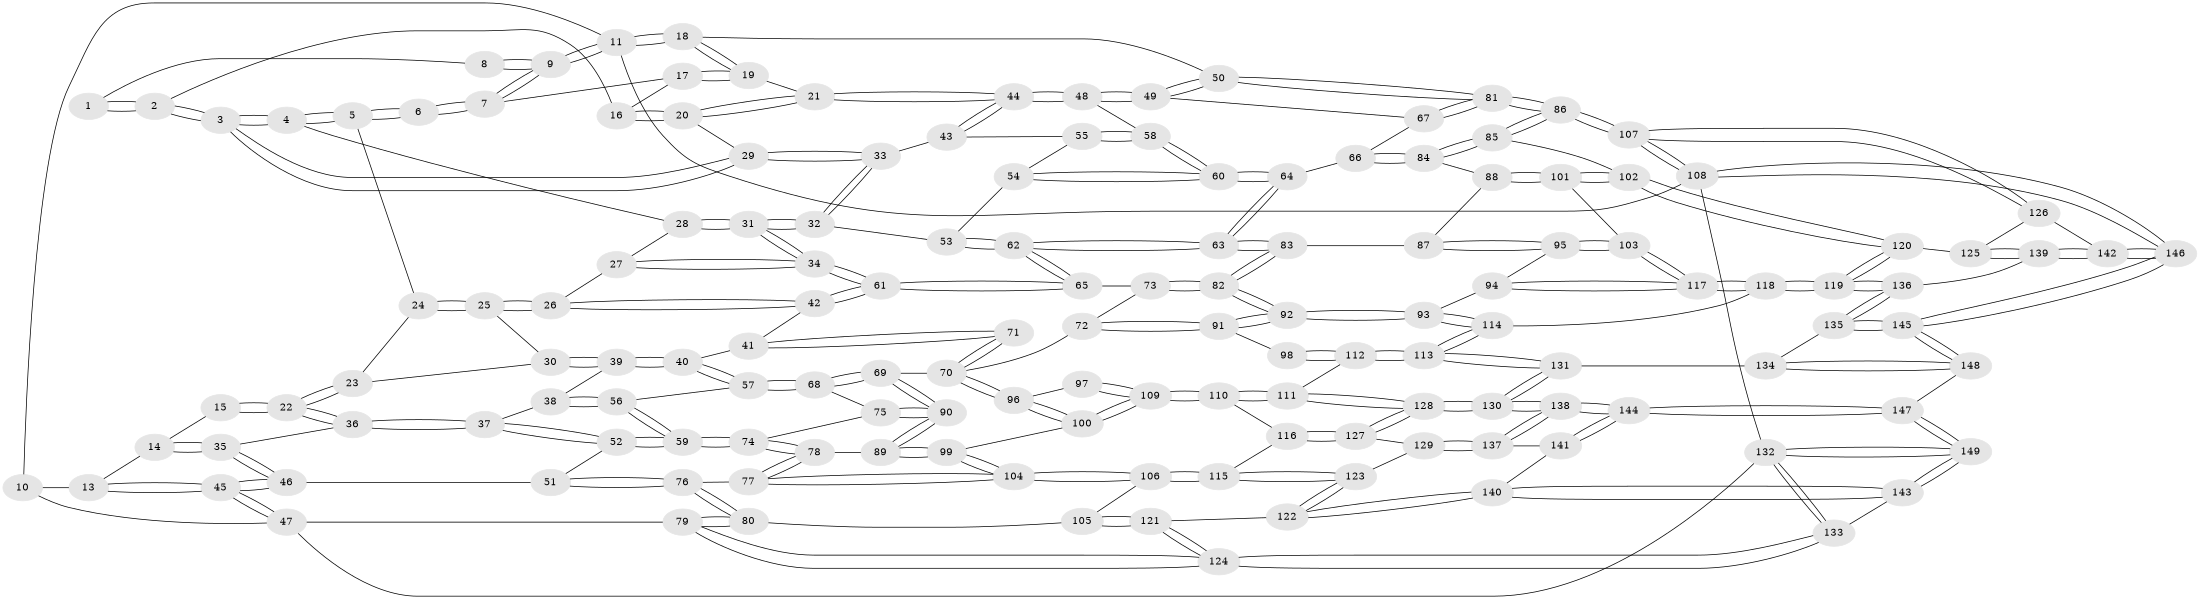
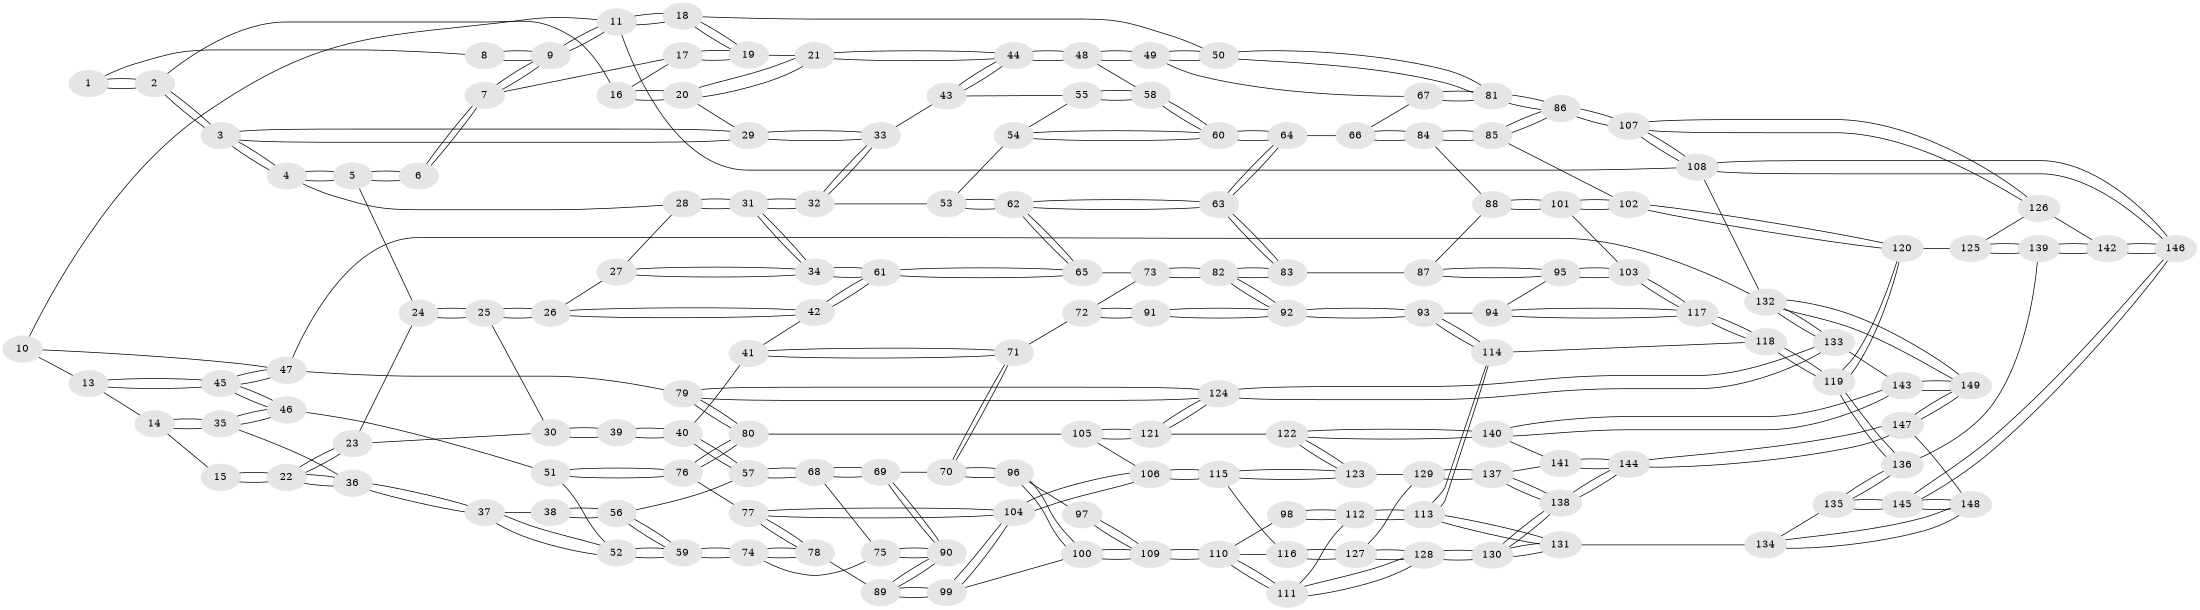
  graph {
    rankdir=LR
    node [color=gray90 style=filled]
    1
    2
    8
    3
    16
    9
    4
    29
    17
    20
    5
    28
    33
    6
    24
    31
    7
    25
    11
    19
    18
    108
    10
    13
    47
    14
    45
    79
    132
    50
    146
    15
    22
    35
    46
    36
    23
    21
    81
    44
    48
    30
    37
    39
    26
    27
    42
    34
    61
    32
    43
    40
    53
    54
    62
    55
    65
    51
    38
    52
    56
    59
    57
    41
    71
    68
    72
    58
    49
    76
    80
    124
    133
    149
    67
    60
    86
    77
    74
    63
    64
    69
    75
    78
    66
    73
    83
    87
    84
    82
    85
    88
    70
    90
    96
    97
    100
    91
    92
    98
    89
    104
    105
    106
    99
    121
    107
    93
    95
    102
    101
    120
    126
    103
    112
    94
    114
    117
    118
    109
    110
    113
    125
    115
    122
    116
    123
    142
    111
    128
    127
    130
    131
    134
    119
    129
    136
    139
    140
    143
    141
    137
    138
    144
    135
    148
    145
    147
    1 -- 2
    1 -- 2
    1 -- 8
    2 -- 3
    2 -- 3
    2 -- 16
    8 -- 9
    8 -- 9
    3 -- 4
    3 -- 4
    3 -- 29
    3 -- 29
    16 -- 17
    16 -- 20
    16 -- 20
    9 -- 11
    9 -- 11
    4 -- 5
    4 -- 5
    4 -- 28
    29 -- 33
    29 -- 33
    17 -- 19
    17 -- 19
    20 -- 29
    20 -- 21
    20 -- 21
    5 -- 6
    5 -- 6
    5 -- 24
    28 -- 31
    28 -- 31
    33 -- 43
    6 -- 7
    6 -- 7
    24 -- 25
    24 -- 25
    31 -- 34
    31 -- 34
    31 -- 32
    31 -- 32
    7 -- 9
    7 -- 9
    7 -- 17
    25 -- 30
    25 -- 26
    25 -- 26
    11 -- 18
    11 -- 18
    11 -- 108
    19 -- 21
    18 -- 19
    18 -- 19
    18 -- 50
    108 -- 132
    108 -- 146
    108 -- 146
    10 -- 11
    10 -- 13
    10 -- 47
    13 -- 14
    13 -- 45
    13 -- 45
    47 -- 79
    47 -- 132
    14 -- 15
    14 -- 35
    14 -- 35
    45 -- 47
    45 -- 47
    45 -- 46
    45 -- 46
    79 -- 80
    79 -- 80
    79 -- 124
    79 -- 124
    132 -- 133
    132 -- 133
    132 -- 149
    132 -- 149
    50 -- 81
    50 -- 81
    15 -- 22
    15 -- 22
    22 -- 36
    22 -- 36
    22 -- 23
    22 -- 23
    35 -- 46
    35 -- 46
    35 -- 36
    46 -- 51
    36 -- 37
    36 -- 37
    23 -- 24
    23 -- 30
    21 -- 44
    21 -- 44
    81 -- 86
    81 -- 86
    44 -- 48
    44 -- 48
    48 -- 58
    48 -- 49
    48 -- 49
    30 -- 39
    30 -- 39
    37 -- 38
    37 -- 52
    37 -- 52
    39 -- 40
    39 -- 40
    26 -- 27
    26 -- 42
    26 -- 42
    27 -- 28
    27 -- 34
    27 -- 34
    42 -- 61
    42 -- 61
    34 -- 61
    34 -- 61
    61 -- 65
    61 -- 65
    32 -- 33
    32 -- 33
    32 -- 53
    43 -- 44
    43 -- 44
    43 -- 55
    40 -- 57
    40 -- 57
    40 -- 41
    53 -- 54
    53 -- 62
    53 -- 62
    54 -- 55
    54 -- 60
    54 -- 60
    62 -- 65
    62 -- 65
    62 -- 63
    62 -- 63
    55 -- 58
    55 -- 58
    65 -- 73
    51 -- 52
    51 -- 76
    51 -- 76
-   38 -- 39
    38 -- 56
    38 -- 56
    52 -- 59
    52 -- 59
    56 -- 59
    56 -- 59
    56 -- 57
    59 -- 74
    59 -- 74
    57 -- 68
    57 -- 68
    41 -- 42
    41 -- 71
    41 -- 71
-   70 -- 72
+   71 -- 72
    68 -- 69
    68 -- 69
    68 -- 75
    72 -- 73
    72 -- 91
    72 -- 91
    58 -- 60
    58 -- 60
    49 -- 50
    49 -- 50
    49 -- 67
    76 -- 80
    76 -- 80
    76 -- 77
    80 -- 105
    124 -- 133
    124 -- 133
    133 -- 143
    67 -- 81
    67 -- 81
    60 -- 64
    60 -- 64
    86 -- 107
    86 -- 107
    77 -- 78
    77 -- 78
    77 -- 104
    77 -- 104
    74 -- 75
    74 -- 78
    74 -- 78
    63 -- 64
    63 -- 64
    63 -- 83
    63 -- 83
    64 -- 66
    69 -- 70
    69 -- 90
    69 -- 90
    75 -- 90
    75 -- 90
    78 -- 89
    66 -- 67
    66 -- 84
    66 -- 84
    73 -- 82
    73 -- 82
    83 -- 87
    87 -- 88
    87 -- 95
    87 -- 95
    84 -- 85
    84 -- 85
    84 -- 88
    82 -- 83
    82 -- 83
    82 -- 92
    82 -- 92
    85 -- 86
    85 -- 86
    85 -- 102
    88 -- 101
    88 -- 101
    70 -- 71
    70 -- 71
    70 -- 96
    70 -- 96
    96 -- 97
    96 -- 100
    96 -- 100
    97 -- 109
    97 -- 109
    100 -- 109
    100 -- 109
    91 -- 92
    91 -- 92
-   91 -- 98
+   110 -- 98
    92 -- 93
    92 -- 93
    98 -- 112
    98 -- 112
    89 -- 90
    89 -- 90
    89 -- 99
    89 -- 99
    104 -- 106
    104 -- 106
    105 -- 106
    105 -- 121
    105 -- 121
    106 -- 115
    106 -- 115
    99 -- 100
    99 -- 104
    99 -- 104
    121 -- 124
    121 -- 124
    121 -- 122
    107 -- 108
    107 -- 108
    107 -- 126
    107 -- 126
    93 -- 94
    93 -- 114
    93 -- 114
    95 -- 103
    95 -- 103
    102 -- 120
    102 -- 120
    101 -- 102
    101 -- 102
    101 -- 103
    120 -- 125
    126 -- 142
    103 -- 117
    103 -- 117
    112 -- 113
    112 -- 113
    94 -- 95
    94 -- 117
    94 -- 117
    114 -- 118
    117 -- 118
    117 -- 118
    118 -- 119
    118 -- 119
    109 -- 110
    109 -- 110
    110 -- 116
    110 -- 111
    110 -- 111
    113 -- 114
    113 -- 114
    113 -- 131
    113 -- 131
    125 -- 126
    125 -- 139
    125 -- 139
    115 -- 116
    115 -- 123
    115 -- 123
    122 -- 123
    122 -- 123
    122 -- 140
    122 -- 140
    116 -- 127
    116 -- 127
    123 -- 129
    142 -- 146
    142 -- 146
    111 -- 112
    111 -- 128
    111 -- 128
    128 -- 130
    128 -- 130
    127 -- 128
    127 -- 128
    127 -- 129
    130 -- 131
    130 -- 131
    130 -- 138
    130 -- 138
    131 -- 134
    134 -- 135
    134 -- 148
    134 -- 148
    119 -- 120
    119 -- 120
    119 -- 136
    119 -- 136
    129 -- 137
    129 -- 137
    136 -- 139
    139 -- 142
    139 -- 142
    140 -- 143
    140 -- 143
    140 -- 141
    143 -- 149
    143 -- 149
    141 -- 144
    141 -- 144
    137 -- 141
    137 -- 138
    137 -- 138
    138 -- 144
    138 -- 144
    144 -- 147
    144 -- 147
    135 -- 136
    135 -- 136
    135 -- 145
    135 -- 145
    145 -- 146
    145 -- 146
    145 -- 148
    145 -- 148
    147 -- 149
    147 -- 149
    147 -- 148
  }
